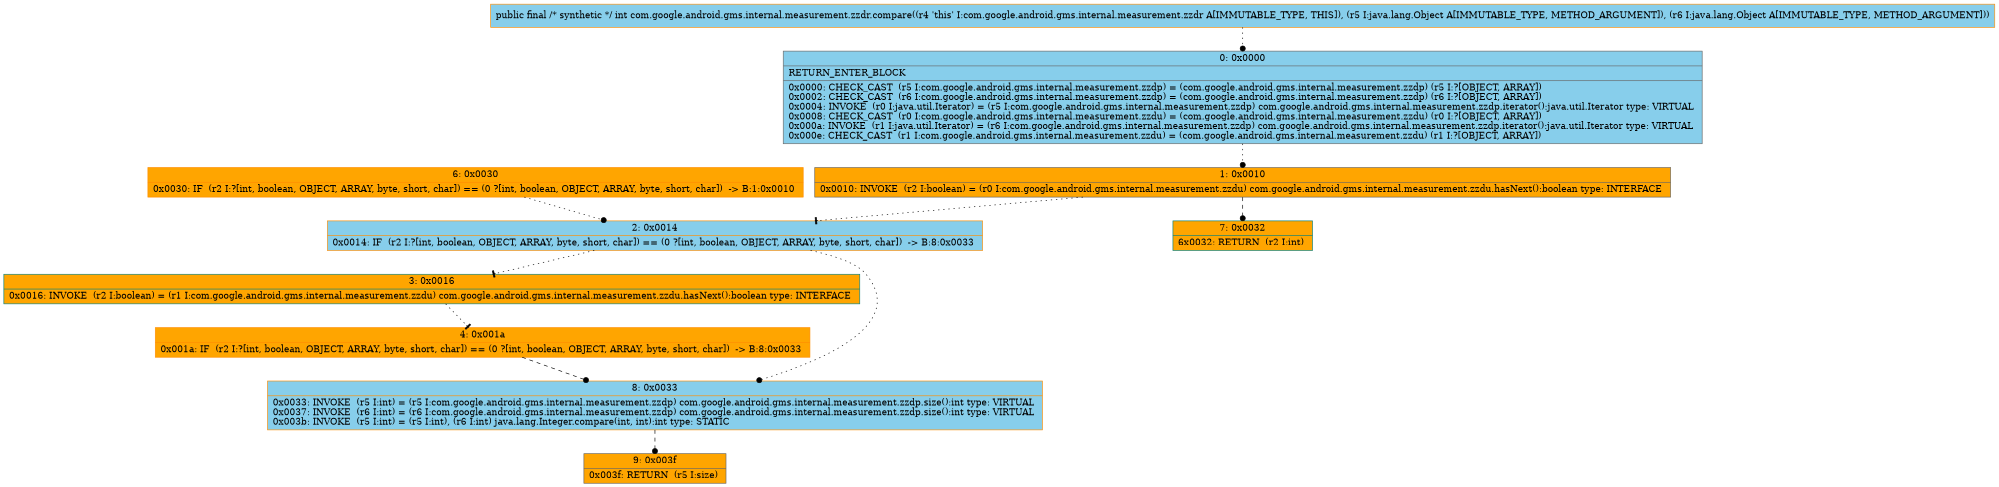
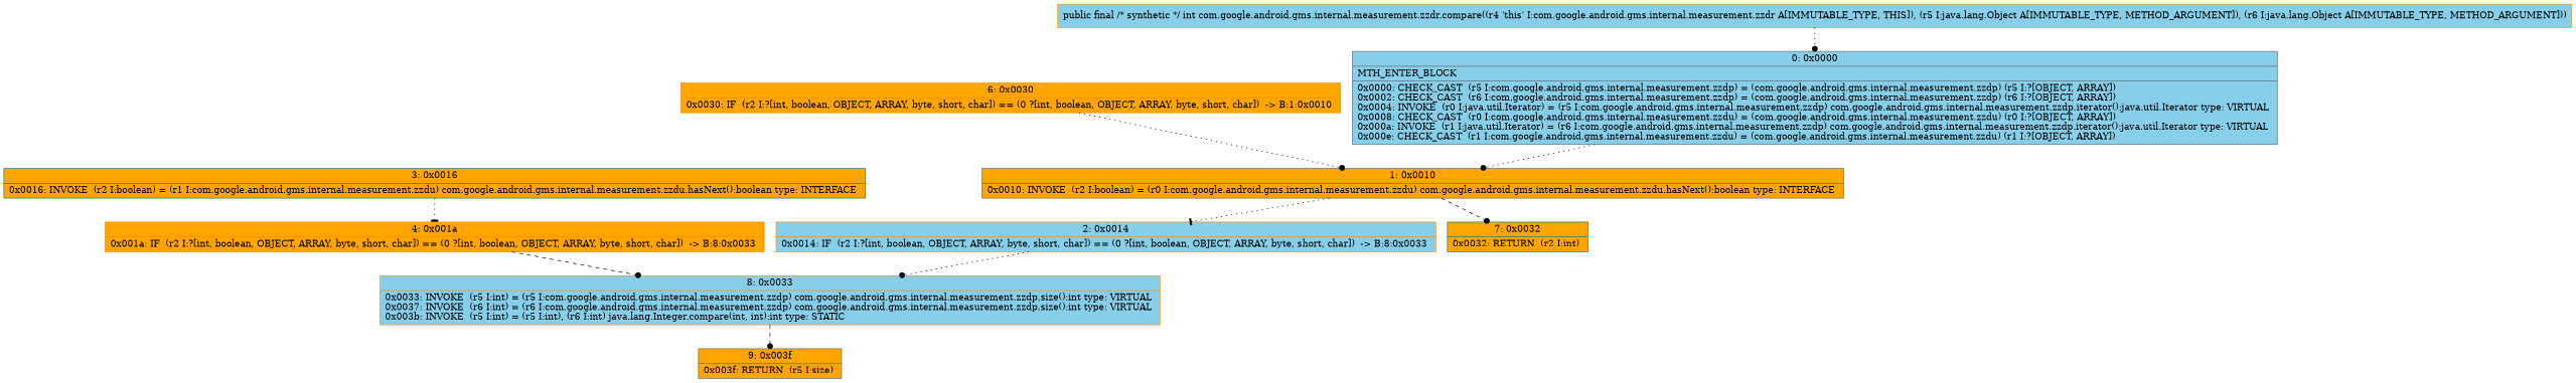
  digraph {
    node [color=darkorange fillcolor=orange shape=record style=filled]
    edge [arrowhead=dot style=dotted]
-   n1 [color=gray40 fillcolor=skyblue label="{0\:\ 0x0000|RETURN_ENTER_BLOCK\l|0x0000: CHECK_CAST  (r5 I:com.google.android.gms.internal.measurement.zzdp) = (com.google.android.gms.internal.measurement.zzdp) (r5 I:?[OBJECT, ARRAY]) \l0x0002: CHECK_CAST  (r6 I:com.google.android.gms.internal.measurement.zzdp) = (com.google.android.gms.internal.measurement.zzdp) (r6 I:?[OBJECT, ARRAY]) \l0x0004: INVOKE  (r0 I:java.util.Iterator) = (r5 I:com.google.android.gms.internal.measurement.zzdp) com.google.android.gms.internal.measurement.zzdp.iterator():java.util.Iterator type: VIRTUAL \l0x0008: CHECK_CAST  (r0 I:com.google.android.gms.internal.measurement.zzdu) = (com.google.android.gms.internal.measurement.zzdu) (r0 I:?[OBJECT, ARRAY]) \l0x000a: INVOKE  (r1 I:java.util.Iterator) = (r6 I:com.google.android.gms.internal.measurement.zzdp) com.google.android.gms.internal.measurement.zzdp.iterator():java.util.Iterator type: VIRTUAL \l0x000e: CHECK_CAST  (r1 I:com.google.android.gms.internal.measurement.zzdu) = (com.google.android.gms.internal.measurement.zzdu) (r1 I:?[OBJECT, ARRAY]) \l}"]
+   n1 [color=gray40 fillcolor=skyblue label="{0\:\ 0x0000|MTH_ENTER_BLOCK\l|0x0000: CHECK_CAST  (r5 I:com.google.android.gms.internal.measurement.zzdp) = (com.google.android.gms.internal.measurement.zzdp) (r5 I:?[OBJECT, ARRAY]) \l0x0002: CHECK_CAST  (r6 I:com.google.android.gms.internal.measurement.zzdp) = (com.google.android.gms.internal.measurement.zzdp) (r6 I:?[OBJECT, ARRAY]) \l0x0004: INVOKE  (r0 I:java.util.Iterator) = (r5 I:com.google.android.gms.internal.measurement.zzdp) com.google.android.gms.internal.measurement.zzdp.iterator():java.util.Iterator type: VIRTUAL \l0x0008: CHECK_CAST  (r0 I:com.google.android.gms.internal.measurement.zzdu) = (com.google.android.gms.internal.measurement.zzdu) (r0 I:?[OBJECT, ARRAY]) \l0x000a: INVOKE  (r1 I:java.util.Iterator) = (r6 I:com.google.android.gms.internal.measurement.zzdp) com.google.android.gms.internal.measurement.zzdp.iterator():java.util.Iterator type: VIRTUAL \l0x000e: CHECK_CAST  (r1 I:com.google.android.gms.internal.measurement.zzdu) = (com.google.android.gms.internal.measurement.zzdu) (r1 I:?[OBJECT, ARRAY]) \l}"]
    n2 [color=gray40 label="{1\:\ 0x0010|0x0010: INVOKE  (r2 I:boolean) = (r0 I:com.google.android.gms.internal.measurement.zzdu) com.google.android.gms.internal.measurement.zzdu.hasNext():boolean type: INTERFACE \l}"]
    n3 [fillcolor=skyblue label="{2\:\ 0x0014|0x0014: IF  (r2 I:?[int, boolean, OBJECT, ARRAY, byte, short, char]) == (0 ?[int, boolean, OBJECT, ARRAY, byte, short, char])  \-\> B:8:0x0033 \l}"]
-   n4 [color=teal label="{7\:\ 0x0032|6x0032: RETURN  (r2 I:int) \l}"]
+   n4 [color=teal label="{7\:\ 0x0032|0x0032: RETURN  (r2 I:int) \l}"]
    n5 [color=teal label="{3\:\ 0x0016|0x0016: INVOKE  (r2 I:boolean) = (r1 I:com.google.android.gms.internal.measurement.zzdu) com.google.android.gms.internal.measurement.zzdu.hasNext():boolean type: INTERFACE \l}"]
    n6 [fillcolor=skyblue label="{8\:\ 0x0033|0x0033: INVOKE  (r5 I:int) = (r5 I:com.google.android.gms.internal.measurement.zzdp) com.google.android.gms.internal.measurement.zzdp.size():int type: VIRTUAL \l0x0037: INVOKE  (r6 I:int) = (r6 I:com.google.android.gms.internal.measurement.zzdp) com.google.android.gms.internal.measurement.zzdp.size():int type: VIRTUAL \l0x003b: INVOKE  (r5 I:int) = (r5 I:int), (r6 I:int) java.lang.Integer.compare(int, int):int type: STATIC \l}"]
    n7 [label="{4\:\ 0x001a|0x001a: IF  (r2 I:?[int, boolean, OBJECT, ARRAY, byte, short, char]) == (0 ?[int, boolean, OBJECT, ARRAY, byte, short, char])  \-\> B:8:0x0033 \l}"]
    n8 [color=gray40 label="{9\:\ 0x003f|0x003f: RETURN  (r5 I:size) \l}"]
    n9 [label="{6\:\ 0x0030|0x0030: IF  (r2 I:?[int, boolean, OBJECT, ARRAY, byte, short, char]) == (0 ?[int, boolean, OBJECT, ARRAY, byte, short, char])  \-\> B:1:0x0010 \l}"]
    n10 [fillcolor=skyblue label="{public final \/* synthetic *\/ int com.google.android.gms.internal.measurement.zzdr.compare((r4 'this' I:com.google.android.gms.internal.measurement.zzdr A[IMMUTABLE_TYPE, THIS]), (r5 I:java.lang.Object A[IMMUTABLE_TYPE, METHOD_ARGUMENT]), (r6 I:java.lang.Object A[IMMUTABLE_TYPE, METHOD_ARGUMENT])) }"]
    n1 -> n2
    n2 -> n3 [arrowhead=tee]
    n2 -> n4 [style=dashed]
-   n3 -> n5 [arrowhead=tee]
    n3 -> n6
    n5 -> n7 [arrowhead=tee]
    n6 -> n8 [style=dashed]
    n7 -> n6 [style=dashed]
-   n9 -> n3
+   n9 -> n2
    n10 -> n1
  }
